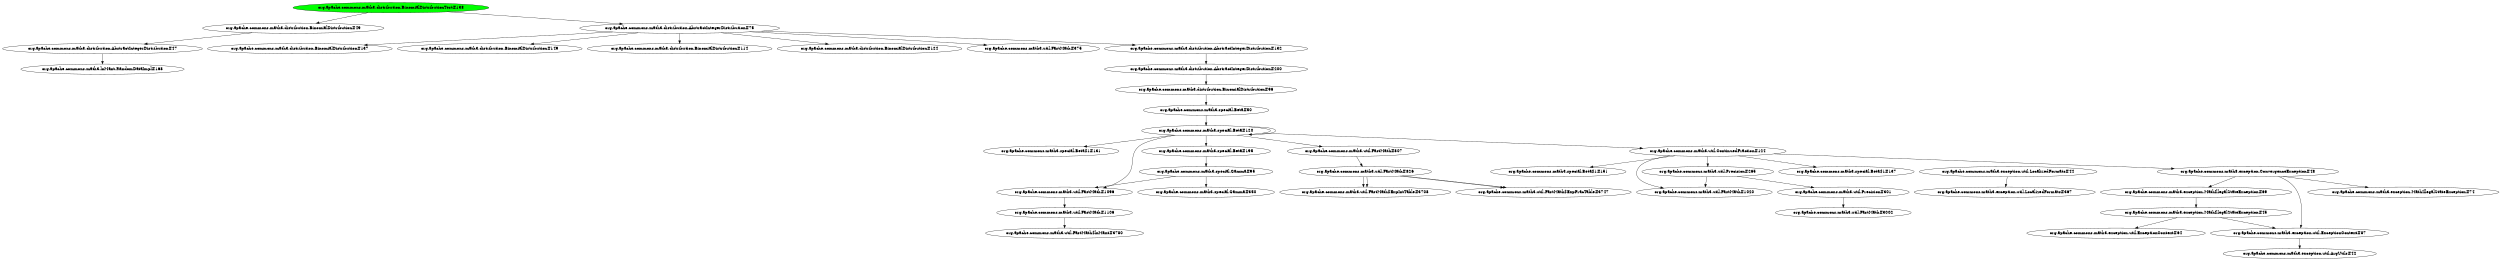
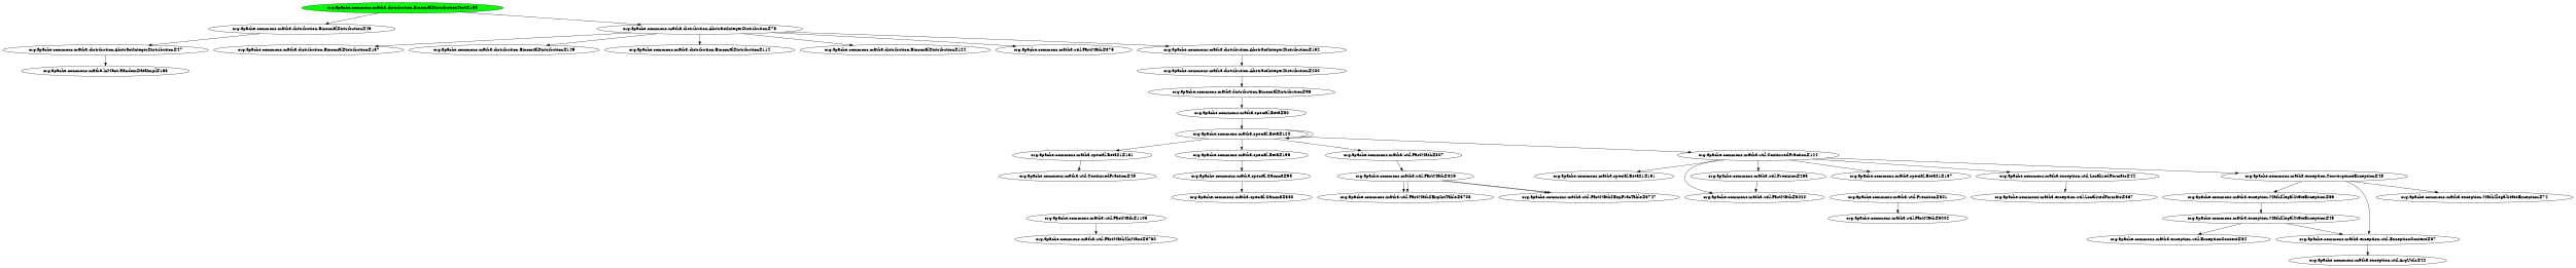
  digraph {
    "org.apache.commons.math3.distribution.BinomialDistributionTest#138" [fillcolor=green style=filled]
    "org.apache.commons.math3.distribution.BinomialDistribution#49"
    "org.apache.commons.math3.distribution.AbstractIntegerDistribution#75"
    "org.apache.commons.math3.distribution.AbstractIntegerDistribution#47"
    "org.apache.commons.math3.distribution.BinomialDistribution#137"
    "org.apache.commons.math3.distribution.BinomialDistribution#149"
    "org.apache.commons.math3.distribution.BinomialDistribution#114"
    "org.apache.commons.math3.distribution.BinomialDistribution#124"
    "org.apache.commons.math3.util.FastMath#375"
    "org.apache.commons.math3.distribution.AbstractIntegerDistribution#132"
    n11 [label="org.apache.commons.math3.lnMant.RandomDataImpl#168"]
    "org.apache.commons.math3.distribution.AbstractIntegerDistribution#200"
    "org.apache.commons.math3.distribution.BinomialDistribution#96"
    "org.apache.commons.math3.special.Beta#50"
    "org.apache.commons.math3.special.Beta#120"
    "org.apache.commons.math3.special.Beta$1#131"
-   "org.apache.commons.math3.util.FastMath#1096"
    "org.apache.commons.math3.special.Beta#195"
    "org.apache.commons.math3.util.FastMath#807"
    "org.apache.commons.math3.util.ContinuedFraction#124"
+   "org.apache.commons.math3.util.ContinuedFraction#45"
    "org.apache.commons.math3.util.FastMath#1106"
    "org.apache.commons.math3.special.Gamma#95"
    "org.apache.commons.math3.util.FastMath#826"
    "org.apache.commons.math3.special.Beta$1#151"
    "org.apache.commons.math3.util.Precision#265"
-   "org.apache.commons.math3.util.FastMath#3020" [label="org.apache.commons.math3.util.FastMath#1020"]
+   "org.apache.commons.math3.util.FastMath#3020"
    "org.apache.commons.math3.special.Beta$1#137"
    "org.apache.commons.math3.exception.util.LocalizedFormats#44"
    n30 [label="org.apache.commons.math8.exception.ConvergenceException#48"]
    "org.apache.commons.math3.util.FastMath$lnMant#3780"
    "org.apache.commons.math3.special.Gamma#350"
    "org.apache.commons.math3.util.FastMath$ExpIntTable#3708"
    "org.apache.commons.math3.util.FastMath$ExpFracTable#3747"
    "org.apache.commons.math3.util.Precision#301"
    "org.apache.commons.math3.exception.util.LocalizedFormats#367"
    "org.apache.commons.math3.exception.MathIllegalStateException#69"
    "org.apache.commons.math3.exception.util.ExceptionContext#87"
    "org.apache.commons.math3.exception.MathIllegalStateException#74"
    "org.apache.commons.math3.util.FastMath#3002"
    "org.apache.commons.math3.exception.MathIllegalStateException#45"
    "org.apache.commons.math3.exception.util.ArgUtils#42"
    "org.apache.commons.math3.exception.util.ExceptionContext#64"
    "org.apache.commons.math3.distribution.BinomialDistributionTest#138" -> "org.apache.commons.math3.distribution.BinomialDistribution#49"
    "org.apache.commons.math3.distribution.BinomialDistributionTest#138" -> "org.apache.commons.math3.distribution.AbstractIntegerDistribution#75"
    "org.apache.commons.math3.distribution.BinomialDistribution#49" -> "org.apache.commons.math3.distribution.AbstractIntegerDistribution#47"
    "org.apache.commons.math3.distribution.AbstractIntegerDistribution#75" -> "org.apache.commons.math3.distribution.BinomialDistribution#137"
    "org.apache.commons.math3.distribution.AbstractIntegerDistribution#75" -> "org.apache.commons.math3.distribution.BinomialDistribution#149"
    "org.apache.commons.math3.distribution.AbstractIntegerDistribution#75" -> "org.apache.commons.math3.distribution.BinomialDistribution#114"
    "org.apache.commons.math3.distribution.AbstractIntegerDistribution#75" -> "org.apache.commons.math3.distribution.BinomialDistribution#124"
    "org.apache.commons.math3.distribution.AbstractIntegerDistribution#75" -> "org.apache.commons.math3.util.FastMath#375"
    "org.apache.commons.math3.distribution.AbstractIntegerDistribution#75" -> "org.apache.commons.math3.distribution.AbstractIntegerDistribution#132"
    "org.apache.commons.math3.distribution.AbstractIntegerDistribution#47" -> n11
    "org.apache.commons.math3.distribution.AbstractIntegerDistribution#132" -> "org.apache.commons.math3.distribution.AbstractIntegerDistribution#200"
    "org.apache.commons.math3.distribution.AbstractIntegerDistribution#200" -> "org.apache.commons.math3.distribution.BinomialDistribution#96"
    "org.apache.commons.math3.distribution.BinomialDistribution#96" -> "org.apache.commons.math3.special.Beta#50"
    "org.apache.commons.math3.special.Beta#50" -> "org.apache.commons.math3.special.Beta#120"
    "org.apache.commons.math3.special.Beta#120" -> "org.apache.commons.math3.special.Beta#120"
    "org.apache.commons.math3.special.Beta#120" -> "org.apache.commons.math3.special.Beta$1#131"
-   "org.apache.commons.math3.special.Beta#120" -> "org.apache.commons.math3.util.FastMath#1096"
    "org.apache.commons.math3.special.Beta#120" -> "org.apache.commons.math3.special.Beta#195"
    "org.apache.commons.math3.special.Beta#120" -> "org.apache.commons.math3.util.FastMath#807"
    "org.apache.commons.math3.special.Beta#120" -> "org.apache.commons.math3.util.ContinuedFraction#124"
-   "org.apache.commons.math3.util.FastMath#1096" -> "org.apache.commons.math3.util.FastMath#1106"
+   "org.apache.commons.math3.special.Beta$1#131" -> "org.apache.commons.math3.util.ContinuedFraction#45"
    "org.apache.commons.math3.special.Beta#195" -> "org.apache.commons.math3.special.Gamma#95"
    "org.apache.commons.math3.util.FastMath#807" -> "org.apache.commons.math3.util.FastMath#826"
    "org.apache.commons.math3.util.ContinuedFraction#124" -> "org.apache.commons.math3.special.Beta$1#151"
    "org.apache.commons.math3.util.ContinuedFraction#124" -> "org.apache.commons.math3.util.Precision#265"
    "org.apache.commons.math3.util.ContinuedFraction#124" -> "org.apache.commons.math3.util.FastMath#3020"
    "org.apache.commons.math3.util.ContinuedFraction#124" -> "org.apache.commons.math3.special.Beta$1#137"
+   "org.apache.commons.math3.util.ContinuedFraction#124" -> "org.apache.commons.math3.exception.util.LocalizedFormats#44"
    "org.apache.commons.math3.util.ContinuedFraction#124" -> n30
    "org.apache.commons.math3.util.FastMath#1106" -> "org.apache.commons.math3.util.FastMath$lnMant#3780"
-   "org.apache.commons.math3.special.Gamma#95" -> "org.apache.commons.math3.util.FastMath#1096"
    "org.apache.commons.math3.special.Gamma#95" -> "org.apache.commons.math3.special.Gamma#350"
    "org.apache.commons.math3.util.FastMath#826" -> "org.apache.commons.math3.util.FastMath$ExpIntTable#3708"
    "org.apache.commons.math3.util.FastMath#826" -> "org.apache.commons.math3.util.FastMath$ExpIntTable#3708"
    "org.apache.commons.math3.util.FastMath#826" -> "org.apache.commons.math3.util.FastMath$ExpFracTable#3747"
    "org.apache.commons.math3.util.FastMath#826" -> "org.apache.commons.math3.util.FastMath$ExpFracTable#3747"
    "org.apache.commons.math3.util.Precision#265" -> "org.apache.commons.math3.util.FastMath#3020"
-   "org.apache.commons.math3.util.Precision#265" -> "org.apache.commons.math3.util.Precision#301"
    "org.apache.commons.math3.exception.util.LocalizedFormats#44" -> "org.apache.commons.math3.exception.util.LocalizedFormats#367"
    n30 -> "org.apache.commons.math3.exception.MathIllegalStateException#69"
    n30 -> "org.apache.commons.math3.exception.util.ExceptionContext#87"
    n30 -> "org.apache.commons.math3.exception.MathIllegalStateException#74"
    "org.apache.commons.math3.util.Precision#301" -> "org.apache.commons.math3.util.FastMath#3002"
    "org.apache.commons.math3.exception.MathIllegalStateException#69" -> "org.apache.commons.math3.exception.MathIllegalStateException#45"
    "org.apache.commons.math3.exception.util.ExceptionContext#87" -> "org.apache.commons.math3.exception.util.ArgUtils#42"
    "org.apache.commons.math3.exception.MathIllegalStateException#45" -> "org.apache.commons.math3.exception.util.ExceptionContext#87"
    "org.apache.commons.math3.exception.MathIllegalStateException#45" -> "org.apache.commons.math3.exception.util.ExceptionContext#64"
  }
